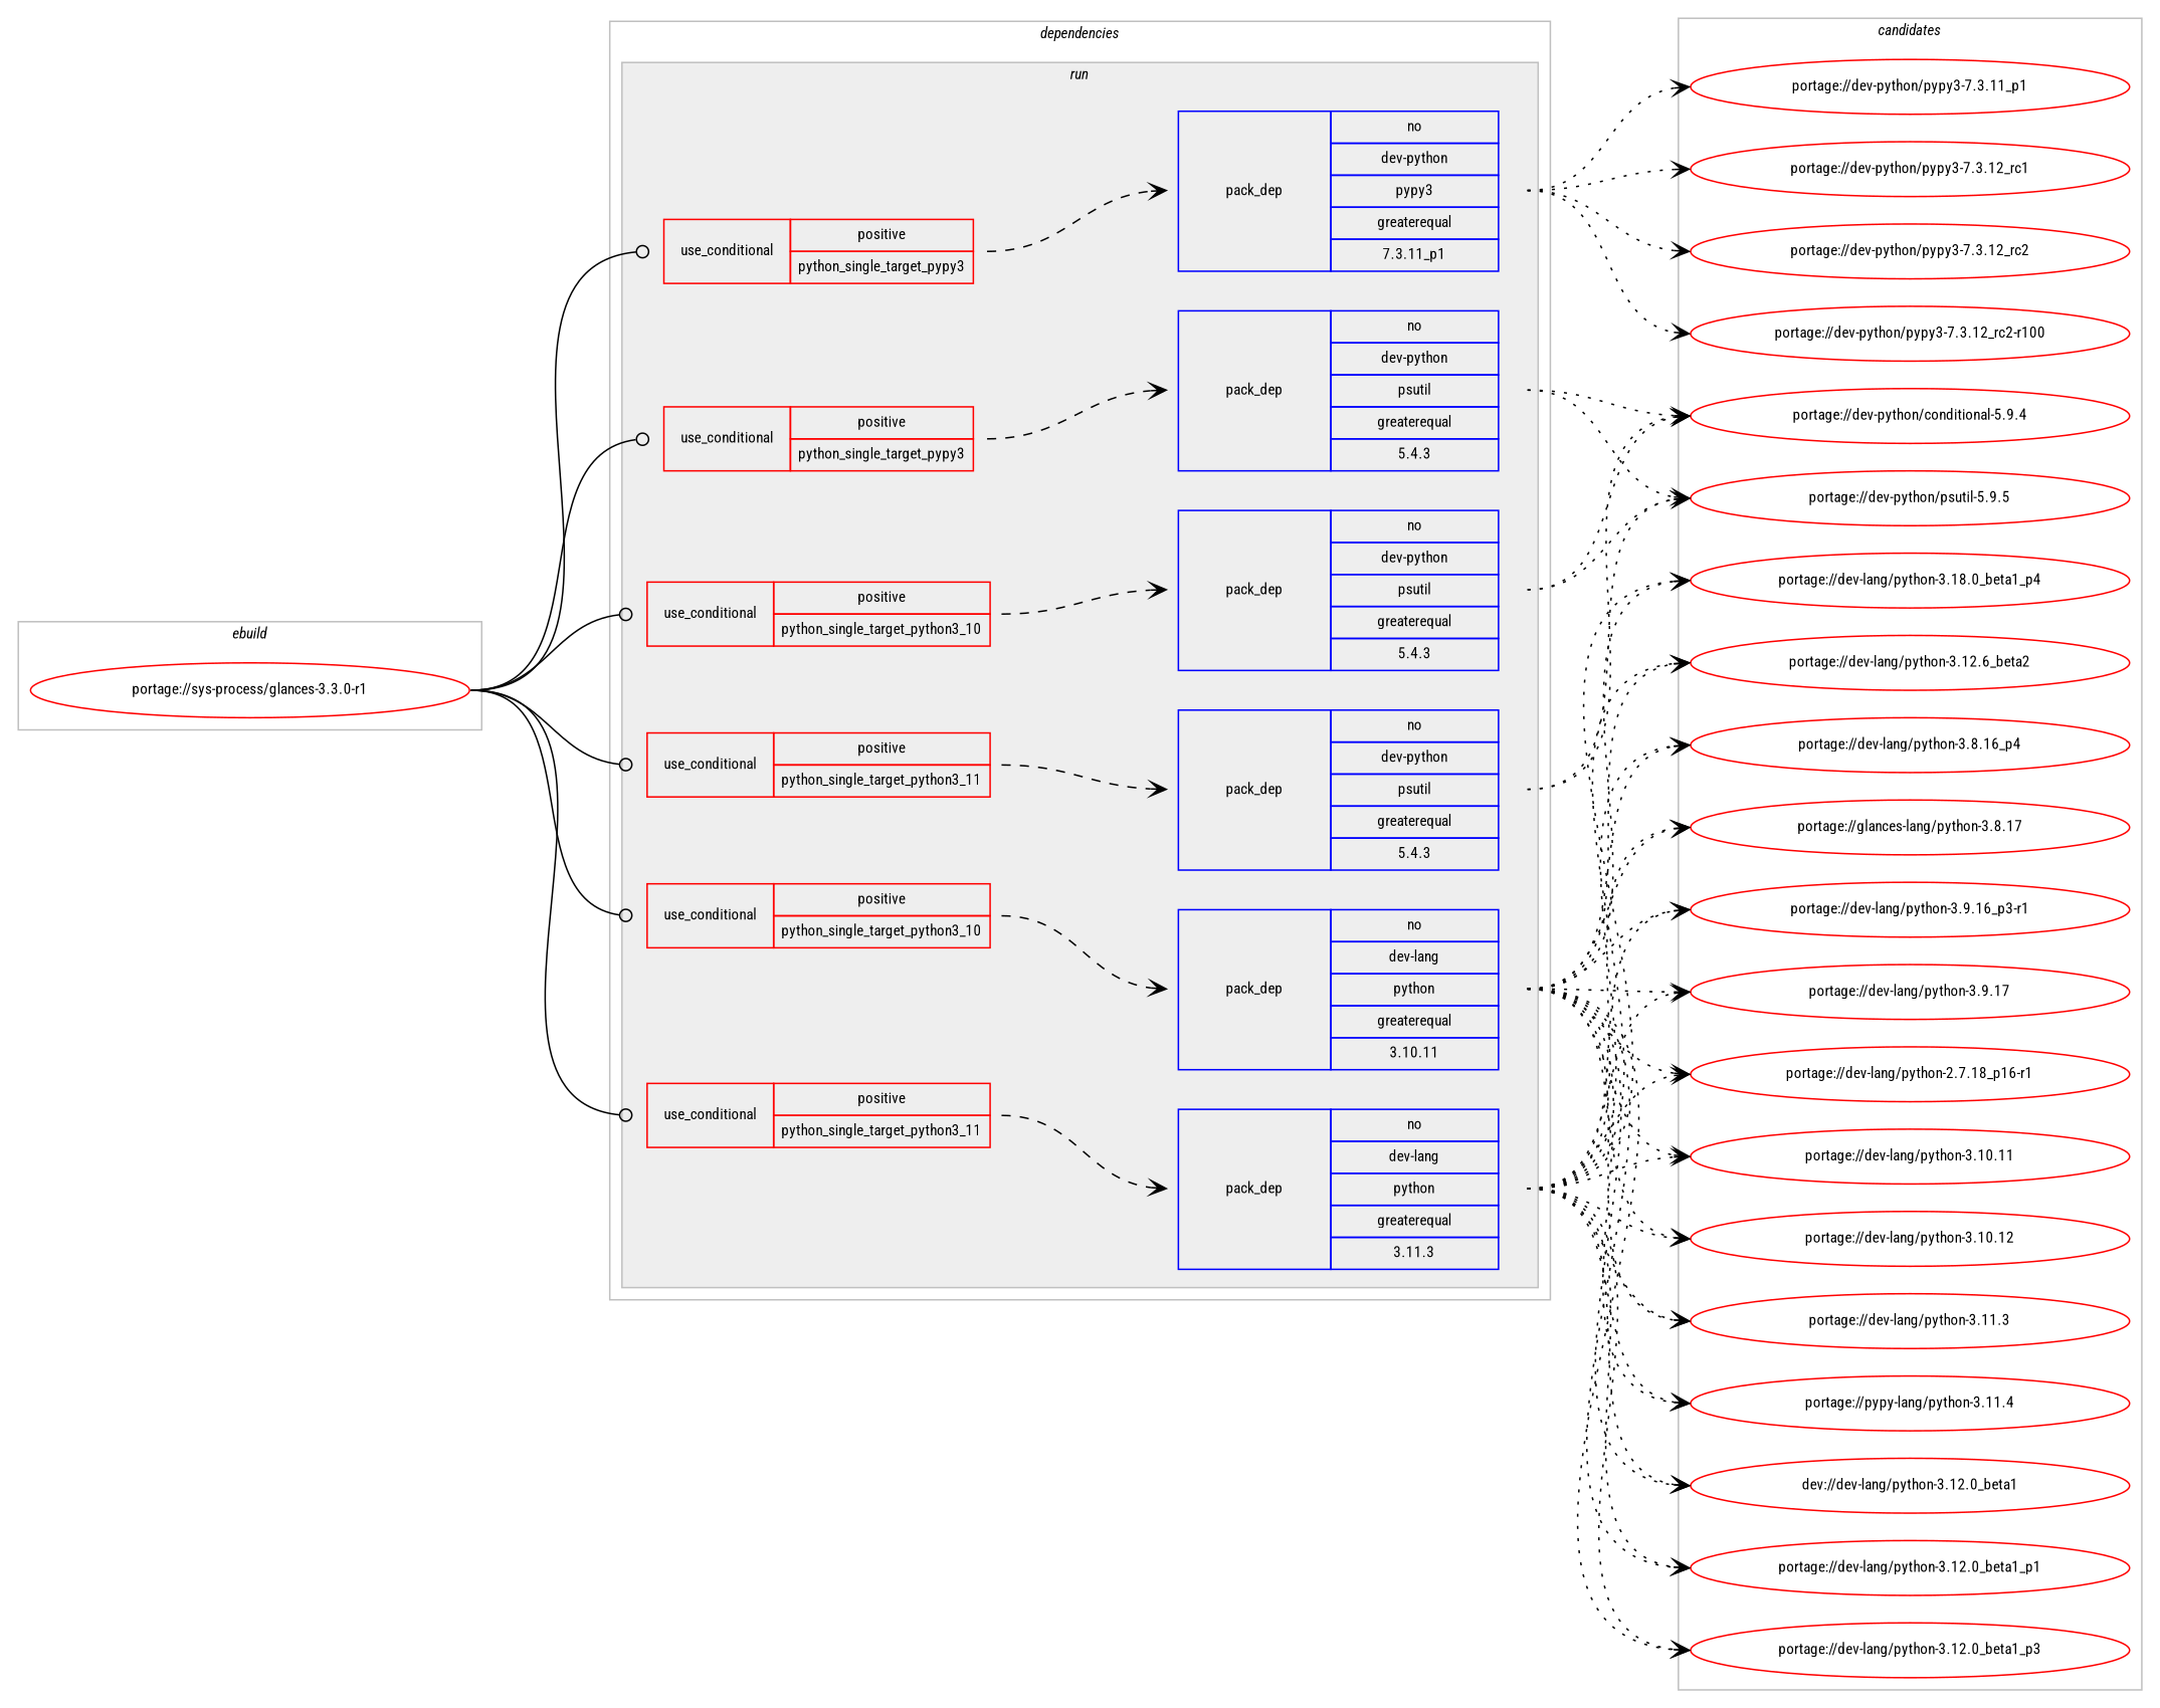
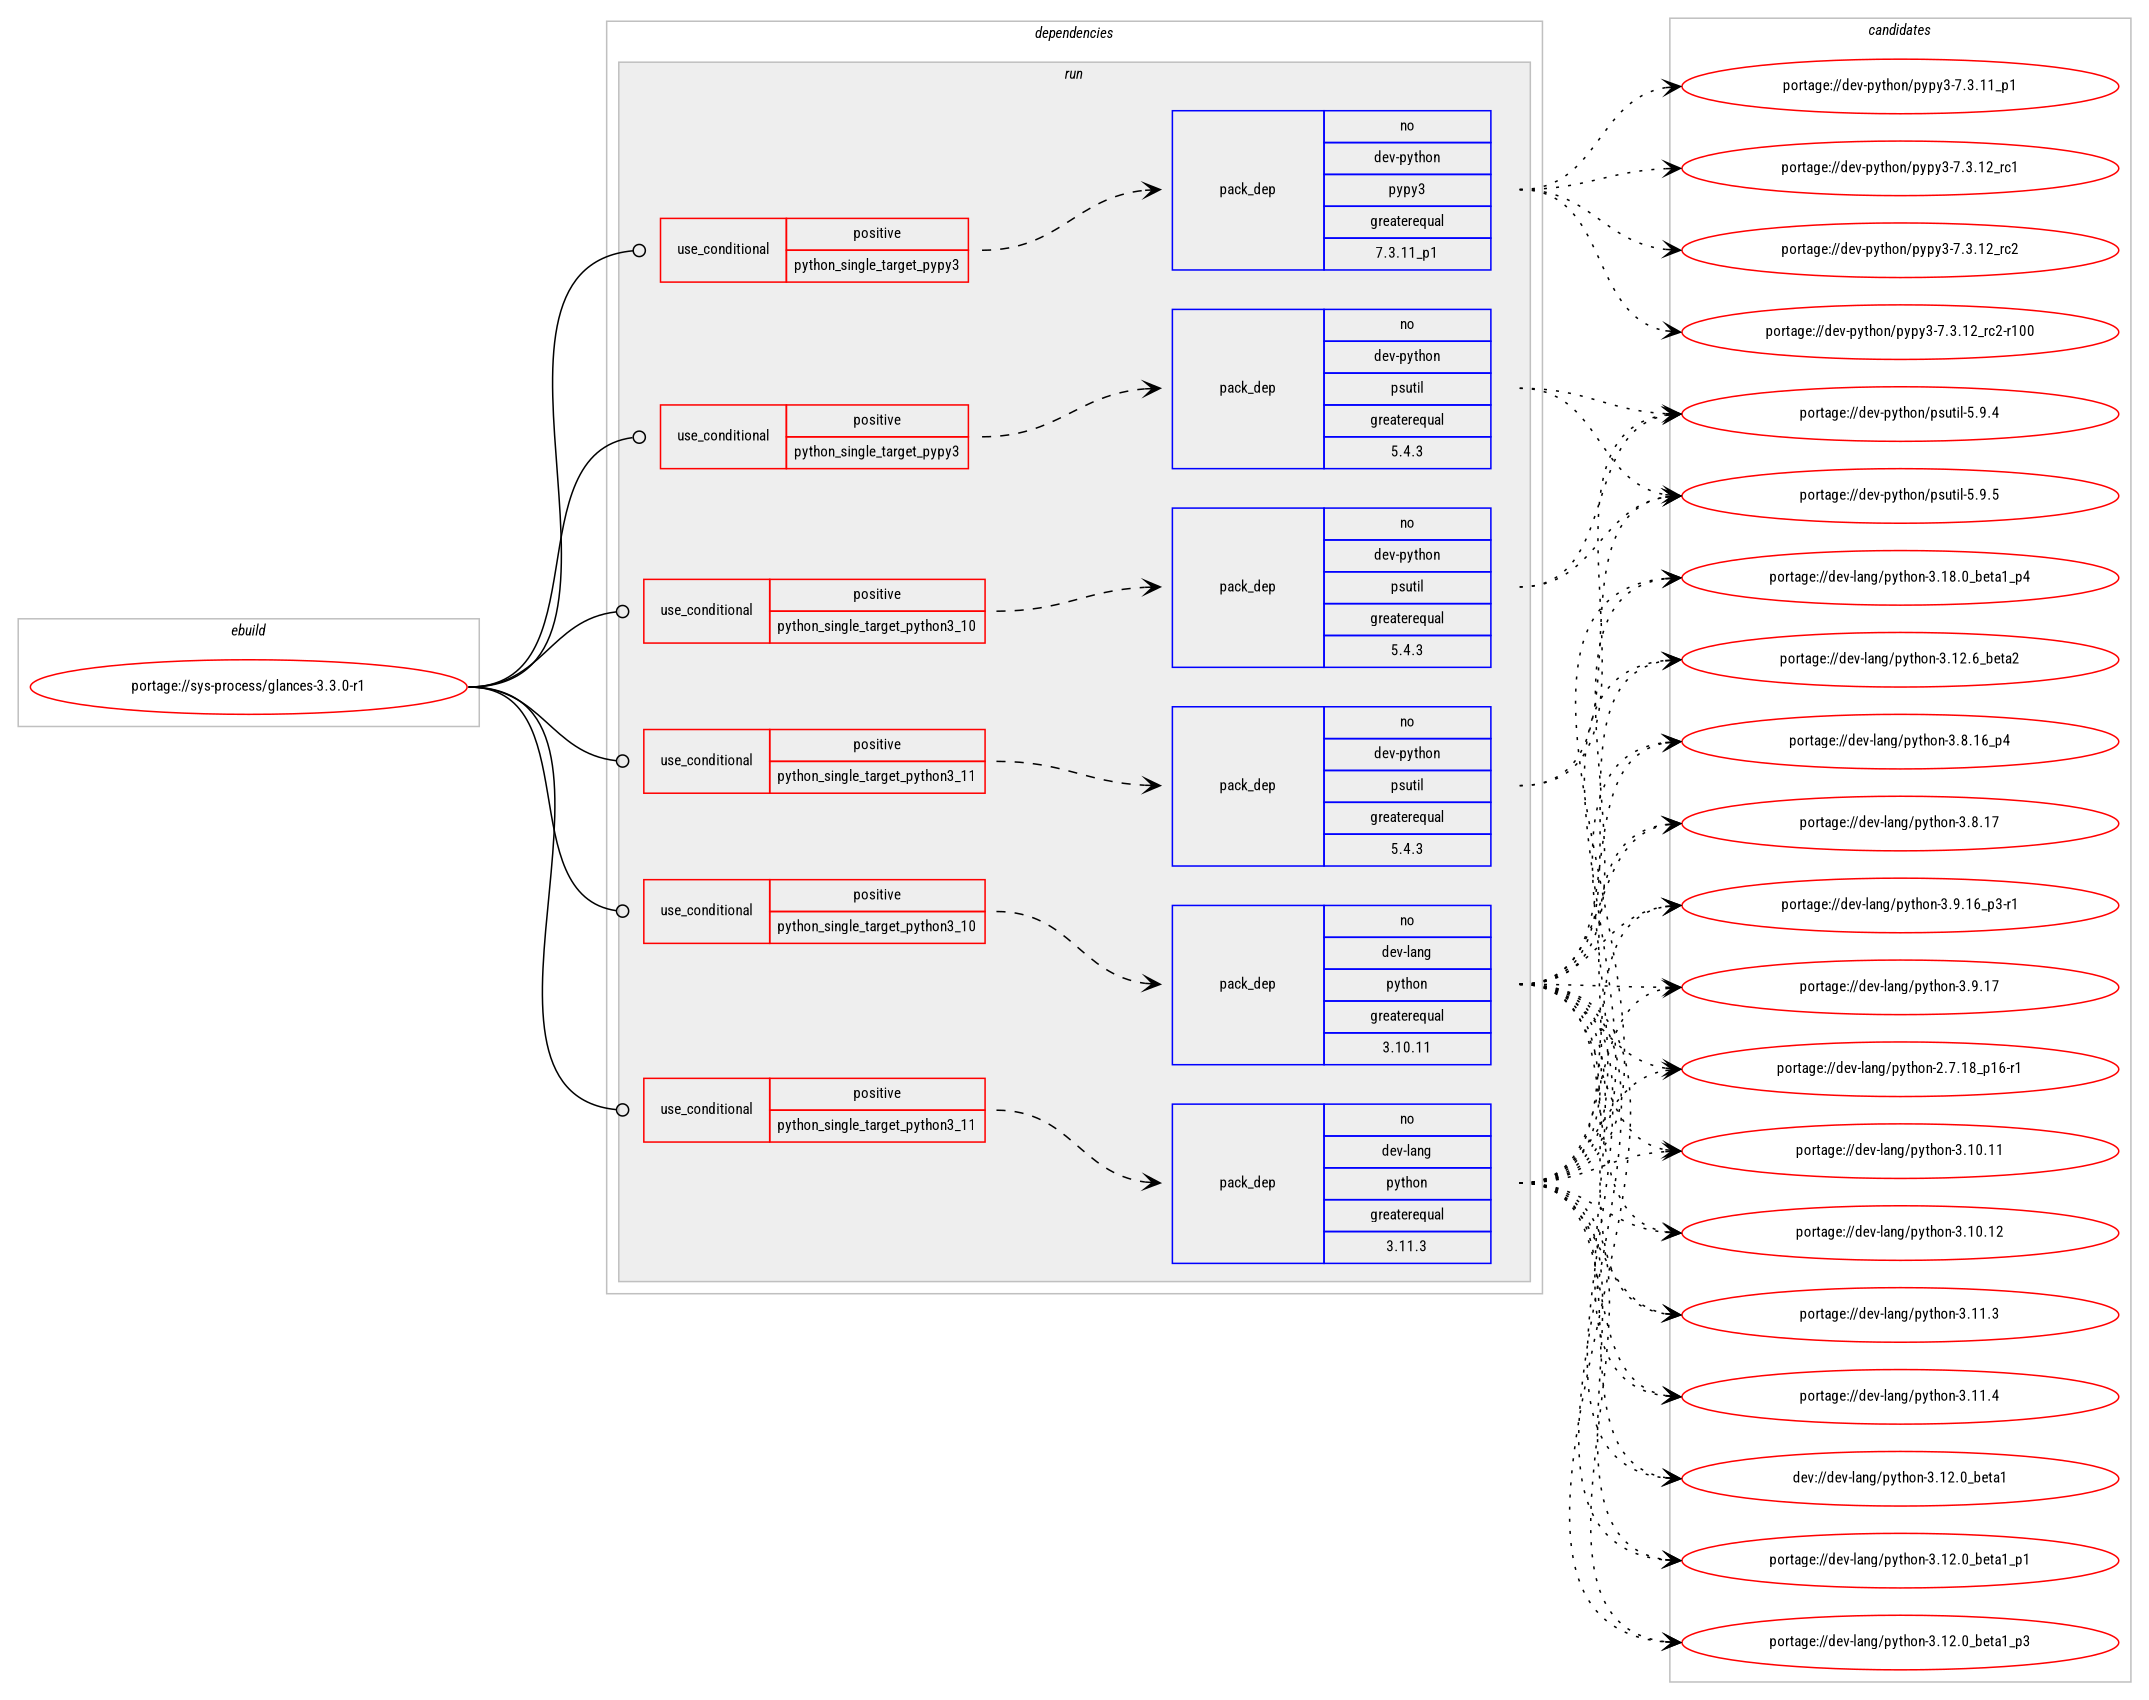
  digraph {
    compound=true
    concentrate=true
    fontname="Roboto Condensed"
    fontsize=10
    newrank=true
    rankdir=LR
    ranksep=1.5
    node [color=red fontname="Roboto Condensed" fontsize=10]
    edge [arrowhead=vee fontname="Roboto Condensed" headport=w style=dotted tailport=e weight=100]
    n1 [label="portage://sys-process/glances-3.3.0-r1" width=4]
    n2 [color=blue label=<<TABLE BORDER="0" CELLBORDER="1" CELLSPACING="0" CELLPADDING="4" WIDTH="220"><TR><TD ROWSPAN="6" CELLPADDING="30">pack_dep</TD></TR><TR><TD WIDTH="110">no</TD></TR><TR><TD>dev-python</TD></TR><TR><TD>psutil</TD></TR><TR><TD>greaterequal</TD></TR><TR><TD>5.4.3</TD></TR></TABLE>> shape=none]
    n3 [label=<<TABLE BORDER="0" CELLBORDER="1" CELLSPACING="0" CELLPADDING="4"><TR><TD ROWSPAN="3" CELLPADDING="10">use_conditional</TD></TR><TR><TD>positive</TD></TR><TR><TD>python_single_target_pypy3</TD></TR></TABLE>> shape=none]
    n4 [color=blue label=<<TABLE BORDER="0" CELLBORDER="1" CELLSPACING="0" CELLPADDING="4" WIDTH="220"><TR><TD ROWSPAN="6" CELLPADDING="30">pack_dep</TD></TR><TR><TD WIDTH="110">no</TD></TR><TR><TD>dev-python</TD></TR><TR><TD>pypy3</TD></TR><TR><TD>greaterequal</TD></TR><TR><TD>7.3.11_p1</TD></TR></TABLE>> shape=none]
    n5 [label=<<TABLE BORDER="0" CELLBORDER="1" CELLSPACING="0" CELLPADDING="4"><TR><TD ROWSPAN="3" CELLPADDING="10">use_conditional</TD></TR><TR><TD>positive</TD></TR><TR><TD>python_single_target_pypy3</TD></TR></TABLE>> shape=none]
    n6 [color=blue label=<<TABLE BORDER="0" CELLBORDER="1" CELLSPACING="0" CELLPADDING="4" WIDTH="220"><TR><TD ROWSPAN="6" CELLPADDING="30">pack_dep</TD></TR><TR><TD WIDTH="110">no</TD></TR><TR><TD>dev-lang</TD></TR><TR><TD>python</TD></TR><TR><TD>greaterequal</TD></TR><TR><TD>3.10.11</TD></TR></TABLE>> shape=none]
    n7 [label=<<TABLE BORDER="0" CELLBORDER="1" CELLSPACING="0" CELLPADDING="4"><TR><TD ROWSPAN="3" CELLPADDING="10">use_conditional</TD></TR><TR><TD>positive</TD></TR><TR><TD>python_single_target_python3_10</TD></TR></TABLE>> shape=none]
    n8 [color=blue label=<<TABLE BORDER="0" CELLBORDER="1" CELLSPACING="0" CELLPADDING="4" WIDTH="220"><TR><TD ROWSPAN="6" CELLPADDING="30">pack_dep</TD></TR><TR><TD WIDTH="110">no</TD></TR><TR><TD>dev-python</TD></TR><TR><TD>psutil</TD></TR><TR><TD>greaterequal</TD></TR><TR><TD>5.4.3</TD></TR></TABLE>> shape=none]
    n9 [label=<<TABLE BORDER="0" CELLBORDER="1" CELLSPACING="0" CELLPADDING="4"><TR><TD ROWSPAN="3" CELLPADDING="10">use_conditional</TD></TR><TR><TD>positive</TD></TR><TR><TD>python_single_target_python3_10</TD></TR></TABLE>> shape=none]
    n10 [color=blue label=<<TABLE BORDER="0" CELLBORDER="1" CELLSPACING="0" CELLPADDING="4" WIDTH="220"><TR><TD ROWSPAN="6" CELLPADDING="30">pack_dep</TD></TR><TR><TD WIDTH="110">no</TD></TR><TR><TD>dev-lang</TD></TR><TR><TD>python</TD></TR><TR><TD>greaterequal</TD></TR><TR><TD>3.11.3</TD></TR></TABLE>> shape=none]
    n11 [label=<<TABLE BORDER="0" CELLBORDER="1" CELLSPACING="0" CELLPADDING="4"><TR><TD ROWSPAN="3" CELLPADDING="10">use_conditional</TD></TR><TR><TD>positive</TD></TR><TR><TD>python_single_target_python3_11</TD></TR></TABLE>> shape=none]
    n12 [color=blue label=<<TABLE BORDER="0" CELLBORDER="1" CELLSPACING="0" CELLPADDING="4" WIDTH="220"><TR><TD ROWSPAN="6" CELLPADDING="30">pack_dep</TD></TR><TR><TD WIDTH="110">no</TD></TR><TR><TD>dev-python</TD></TR><TR><TD>psutil</TD></TR><TR><TD>greaterequal</TD></TR><TR><TD>5.4.3</TD></TR></TABLE>> shape=none]
    n13 [label=<<TABLE BORDER="0" CELLBORDER="1" CELLSPACING="0" CELLPADDING="4"><TR><TD ROWSPAN="3" CELLPADDING="10">use_conditional</TD></TR><TR><TD>positive</TD></TR><TR><TD>python_single_target_python3_11</TD></TR></TABLE>> shape=none]
-   n14 [label="portage://dev-python/conditional-5.9.4" width=4]
+   n14 [label="portage://dev-python/psutil-5.9.4" width=4]
    n15 [label="portage://dev-python/psutil-5.9.5" width=4]
    n16 [label="portage://dev-python/pypy3-7.3.11_p1" width=4]
    n17 [label="portage://dev-python/pypy3-7.3.12_rc1" width=4]
    n18 [label="portage://dev-python/pypy3-7.3.12_rc2" width=4]
    n19 [label="portage://dev-python/pypy3-7.3.12_rc2-r100" width=4]
    n20 [label="portage://dev-lang/python-2.7.18_p16-r1" width=4]
    n21 [label="portage://dev-lang/python-3.10.11" width=4]
    n22 [label="portage://dev-lang/python-3.10.12" width=4]
    n23 [label="portage://dev-lang/python-3.11.3" width=4]
-   n24 [label="portage://pypy-lang/python-3.11.4" width=4]
+   n24 [label="portage://dev-lang/python-3.11.4" width=4]
    n25 [label="dev://dev-lang/python-3.12.0_beta1" width=4]
    n26 [label="portage://dev-lang/python-3.12.0_beta1_p1" width=4]
    n27 [label="portage://dev-lang/python-3.12.0_beta1_p3" width=4]
    n28 [label="portage://dev-lang/python-3.18.0_beta1_p4" width=4]
    n29 [label="portage://dev-lang/python-3.12.6_beta2" width=4]
    n30 [label="portage://dev-lang/python-3.8.16_p4" width=4]
-   n31 [label="portage://glances-lang/python-3.8.17" width=4]
+   n31 [label="portage://dev-lang/python-3.8.17" width=4]
    n32 [label="portage://dev-lang/python-3.9.16_p3-r1" width=4]
    n33 [label="portage://dev-lang/python-3.9.17" width=4]
    subgraph cluster_1 {
      color=gray
      label=<<i>ebuild</i>>
      rank=same
      n1
    }
    subgraph cluster_2 {
      color=gray
      label=<<i>dependencies</i>>
      subgraph cluster_3 {
        color=gray
        fillcolor="#eeeeee"
        label=<<i>compile</i>>
        style=filled
      }
      subgraph cluster_4 {
        color=gray
        fillcolor="#eeeeee"
        label=<<i>compile and run</i>>
        style=filled
      }
      subgraph cluster_5 {
        color=gray
        fillcolor="#eeeeee"
        label=<<i>run</i>>
        style=filled
        subgraph sub_6 {
          color=gray
          fillcolor="#eeeeee"
          label=<<i>run</i>>
          style=filled
          n3
          subgraph sub_7 {
            color=gray
            fillcolor="#eeeeee"
            label=<<i>run</i>>
            style=filled
            n2
          }
        }
        subgraph sub_8 {
          color=gray
          fillcolor="#eeeeee"
          label=<<i>run</i>>
          style=filled
          n5
          subgraph sub_9 {
            color=gray
            fillcolor="#eeeeee"
            label=<<i>run</i>>
            style=filled
            n4
          }
        }
        subgraph sub_10 {
          color=gray
          fillcolor="#eeeeee"
          label=<<i>run</i>>
          style=filled
          n7
          subgraph sub_11 {
            color=gray
            fillcolor="#eeeeee"
            label=<<i>run</i>>
            style=filled
            n6
          }
        }
        subgraph sub_12 {
          color=gray
          fillcolor="#eeeeee"
          label=<<i>run</i>>
          style=filled
          n9
          subgraph sub_13 {
            color=gray
            fillcolor="#eeeeee"
            label=<<i>run</i>>
            style=filled
            n8
          }
        }
        subgraph sub_14 {
          color=gray
          fillcolor="#eeeeee"
          label=<<i>run</i>>
          style=filled
          n11
          subgraph sub_15 {
            color=gray
            fillcolor="#eeeeee"
            label=<<i>run</i>>
            style=filled
            n10
          }
        }
        subgraph sub_16 {
          color=gray
          fillcolor="#eeeeee"
          label=<<i>run</i>>
          style=filled
          n13
          subgraph sub_17 {
            color=gray
            fillcolor="#eeeeee"
            label=<<i>run</i>>
            style=filled
            n12
          }
        }
      }
    }
    subgraph cluster_18 {
      color=gray
      label=<<i>candidates</i>>
      rank=same
      subgraph sub_19 {
        color=black
        label=<<i>candidates</i>>
        nodesep=1
        rank=same
        n14
        n15
      }
      subgraph sub_20 {
        color=black
        label=<<i>candidates</i>>
        nodesep=1
        rank=same
        n16
        n17
        n18
        n19
      }
      subgraph sub_21 {
        color=black
        label=<<i>candidates</i>>
        nodesep=1
        rank=same
        n20
        n21
        n22
        n23
        n24
        n25
        n26
        n27
        n28
        n29
        n30
        n31
        n32
        n33
      }
      subgraph sub_22 {
        color=black
        label=<<i>candidates</i>>
        nodesep=1
        rank=same
        n14
        n15
      }
      subgraph sub_23 {
        color=black
        label=<<i>candidates</i>>
        nodesep=1
        rank=same
        n20
        n21
        n22
        n23
        n24
        n25
        n26
        n27
        n28
        n29
        n30
        n31
        n32
        n33
      }
      subgraph sub_24 {
        color=black
        label=<<i>candidates</i>>
        nodesep=1
        rank=same
        n14
        n15
      }
    }
    n1 -> n3 [arrowhead=odot style=solid weight=20]
    n1 -> n5 [arrowhead=odot style=solid weight=20]
    n1 -> n7 [arrowhead=odot style=solid weight=20]
    n1 -> n9 [arrowhead=odot style=solid weight=20]
    n1 -> n11 [arrowhead=odot style=solid weight=20]
    n1 -> n13 [arrowhead=odot style=solid weight=20]
    n2 -> n14
    n2 -> n15
    n3 -> n2 [style=dashed weight=20]
    n4 -> n16
    n4 -> n17
    n4 -> n18
    n4 -> n19
    n5 -> n4 [style=dashed weight=20]
    n6 -> n20
    n6 -> n21
    n6 -> n22
    n6 -> n23
    n6 -> n24
    n6 -> n25
    n6 -> n26
    n6 -> n27
    n6 -> n28
    n6 -> n29
    n6 -> n30
    n6 -> n31
    n6 -> n32
    n6 -> n33
    n7 -> n6 [style=dashed weight=20]
    n8 -> n14
    n8 -> n15
    n9 -> n8 [style=dashed weight=20]
    n10 -> n20
    n10 -> n21
    n10 -> n22
    n10 -> n23
    n10 -> n24
    n10 -> n25
    n10 -> n26
    n10 -> n27
    n10 -> n28
    n10 -> n29
    n10 -> n30
    n10 -> n31
    n10 -> n32
    n10 -> n33
    n11 -> n10 [style=dashed weight=20]
    n12 -> n14
    n12 -> n15
    n13 -> n12 [style=dashed weight=20]
  }
